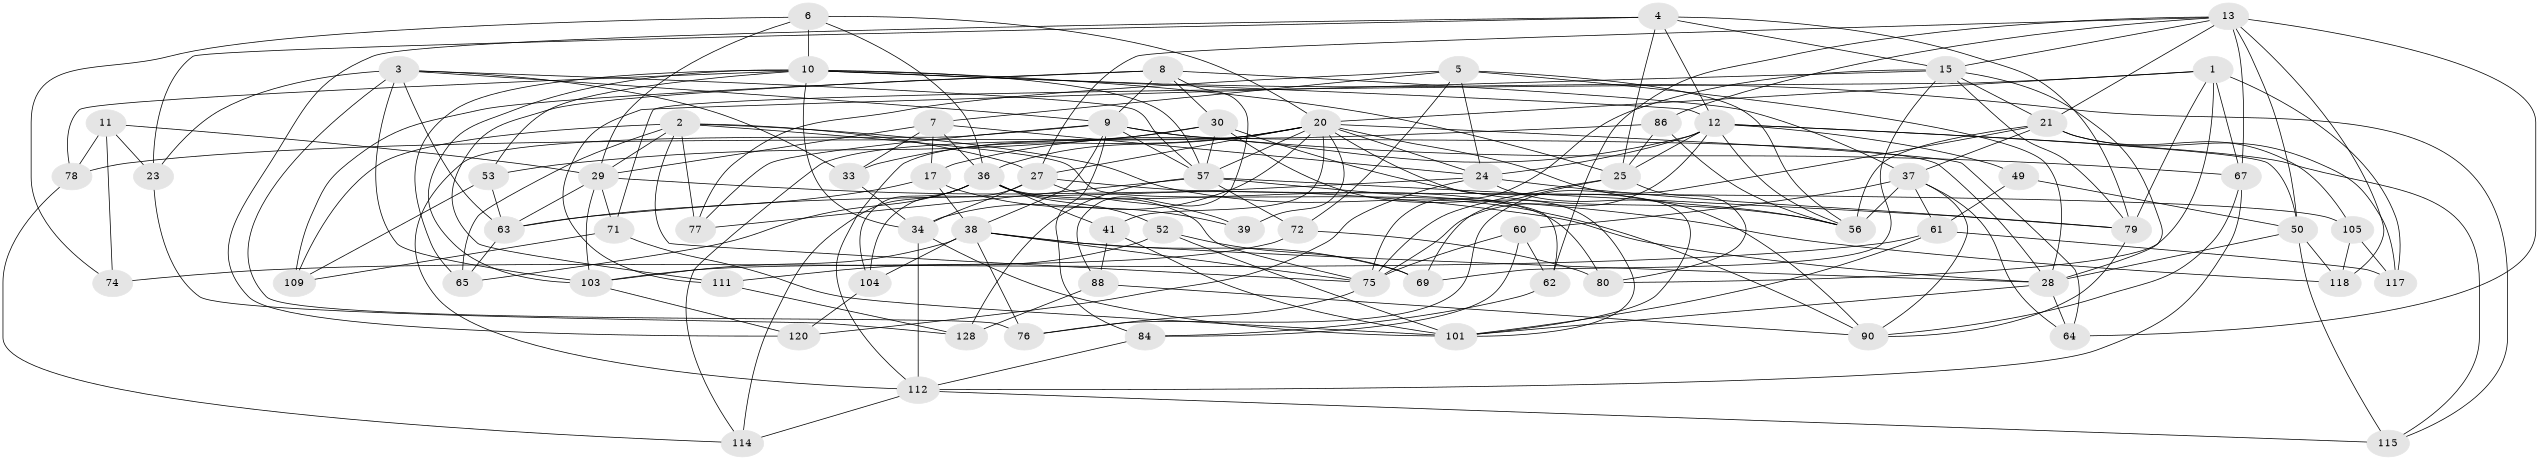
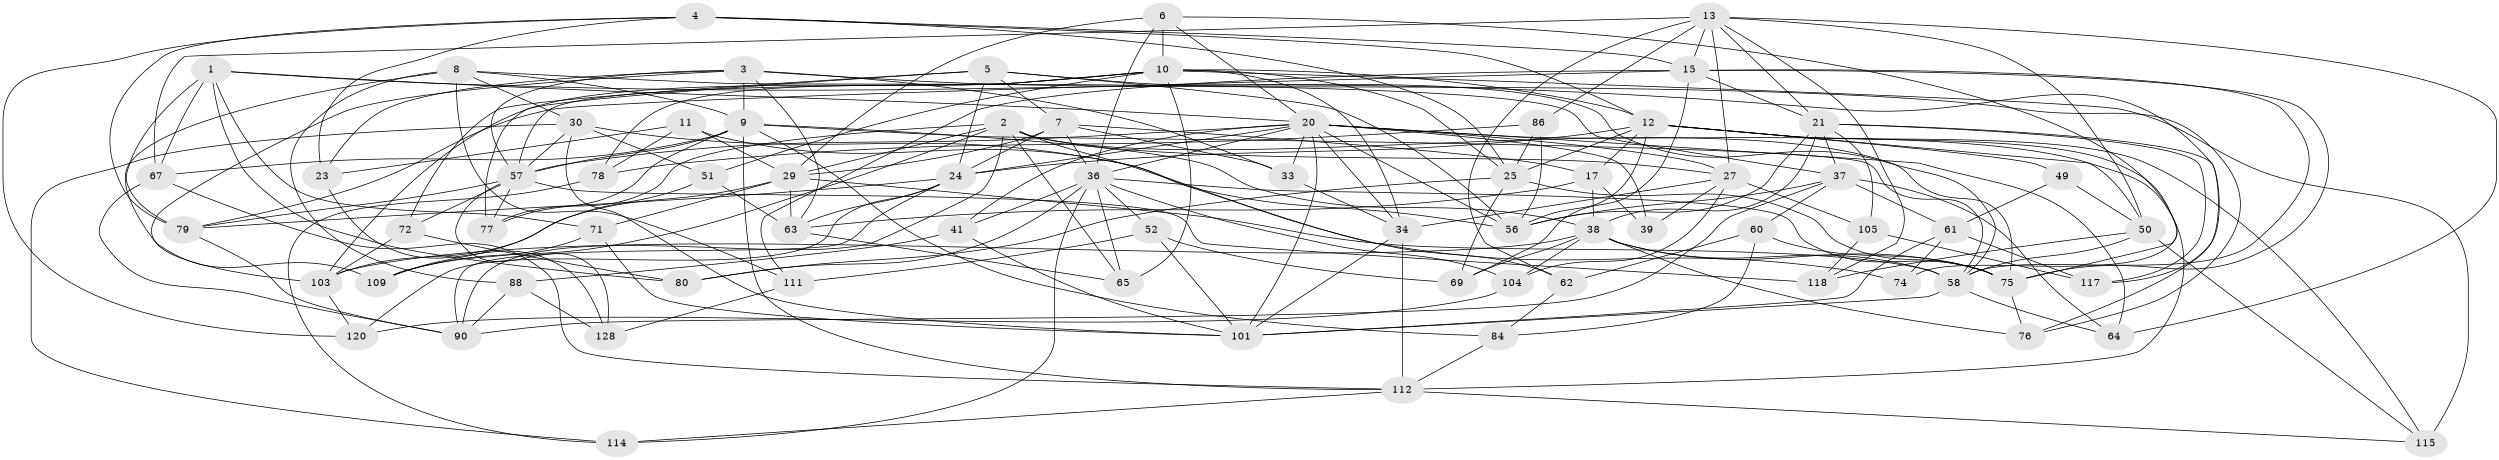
  graph {
    node [color=gray90 style=filled]
    1 [super="+22"]
    20 [super="+54+26"]
    67 [super="+85"]
    71
    79 [super="+132"]
    80
    117
    27 [super="+99"]
    33
    57 [super="+121+97"]
    24 [super="+51+43"]
    56 [super="+81+107"]
    36 [super="+93+66"]
    112 [super="+124+135"]
    34 [super="+87"]
    64
    39
    41
    101 [super="+134"]
    90 [super="+126"]
    109
    2 [super="+32"]
    29 [super="+139+116"]
    62
    65
    75 [super="+86"]
    77
    105
    104
    63 [super="+113"]
    103 [super="+130"]
-   58 [super="+119+96" label=28]
+   58 [super="+119+96"]
    84
    76
    3 [super="+125"]
    9 [super="+92+35"]
    23
    38 [super="+100+102+40"]
    128
    72
    118
    120
    4 [super="+44"]
    12 [super="+14+48"]
    15 [super="+18+94"]
    25 [super="+46"]
    17
    115
    49
    50 [super="+91"]
    111
    21 [super="+55+47"]
    69
    5 [super="+73"]
    7 [super="+82"]
    6 [super="+106"]
    10 [super="+131+70"]
    74 [super="+138"]
-   53
+   53 [label=51]
    78
    114
    52
    8 [super="+98"]
    30 [super="+89+31"]
    37 [super="+45+129"]
    88
    60
    61 [super="+133"]
    11
    13 [super="+19+95"]
    n71 [label=86]
    1 -- 20
    1 -- 67
    1 -- 71
    1 -- 79
    1 -- 80
    1 -- 117
    20 -- 27
    20 -- 33
    20 -- 57
    20 -- 24
    20 -- 56
    20 -- 36
    20 -- 112
    20 -- 34
    20 -- 64
    20 -- 39
    20 -- 41
    20 -- 101
    67 -- 112
    67 -- 90
    71 -- 101
    71 -- 109
    79 -- 90
    27 -- 34
    27 -- 39
    27 -- 105
    27 -- 104
    33 -- 34
    57 -- 79
    57 -- 77
    57 -- 128
    57 -- 72
    57 -- 118
    24 -- 79
    24 -- 90
    24 -- 63
    24 -- 120
    36 -- 80
    36 -- 41
    36 -- 65
    36 -- 75
    36 -- 104
    36 -- 114
    36 -- 52
    112 -- 115
    112 -- 114
    34 -- 112
    34 -- 101
    41 -- 101
    41 -- 88
    2 -- 27
    2 -- 90
    2 -- 109
    2 -- 29
    2 -- 62
    2 -- 65
    2 -- 75
    2 -- 77
    29 -- 71
    29 -- 63
    29 -- 103
    29 -- 58
    62 -- 84
    75 -- 76
    105 -- 117
    105 -- 118
    104 -- 120
    63 -- 65
    103 -- 120
    58 -- 64
    58 -- 101
    84 -- 112
    3 -- 33
    3 -- 57
    3 -- 63
    3 -- 103
    3 -- 76
    3 -- 9 [weight=2]
    3 -- 23
    9 -- 67
    9 -- 57
    9 -- 112
    9 -- 77
    9 -- 58
    9 -- 84
    9 -- 38
    23 -- 128
    38 -- 75
    38 -- 104
    38 -- 103
    38 -- 58
    38 -- 76
    38 -- 69
    72 -- 80
    72 -- 103
    4 -- 79
    4 -- 23
    4 -- 120
    4 -- 12
    4 -- 15
    4 -- 25
    12 -- 24
    12 -- 56
    12 -- 75
    12 -- 25
    12 -- 17
    12 -- 115
    12 -- 49
    12 -- 50
    15 -- 79
    15 -- 75
    15 -- 58
    15 -- 111
    15 -- 21
    15 -- 69
    25 -- 80
    25 -- 75
    25 -- 69
    17 -- 39
    17 -- 63
    17 -- 38
    49 -- 50
    49 -- 61
    50 -- 58
    50 -- 118
    50 -- 115
    111 -- 128
    21 -- 117
    21 -- 56
    21 -- 105
    21 -- 76
+   21 -- 38
    21 -- 37
    5 -- 24
    5 -- 56
    5 -- 77
    5 -- 58
    5 -- 72
    5 -- 7
    7 -- 33
    7 -- 24
    7 -- 36
    7 -- 29
    7 -- 17
    6 -- 20
    6 -- 36
    6 -- 29
    6 -- 10 [weight=2]
    6 -- 74
    10 -- 57
    10 -- 34
    10 -- 65
    10 -- 103
    10 -- 12
    10 -- 25
    10 -- 115
    10 -- 53
    10 -- 78
    53 -- 109
    53 -- 63
    78 -- 114
    52 -- 101
    52 -- 111
    52 -- 69
    8 -- 109
    8 -- 9
    8 -- 111
    8 -- 30
    8 -- 37
    8 -- 88
    30 -- 57
    30 -- 56
    30 -- 101
    30 -- 53
    30 -- 114
    37 -- 56 [weight=2]
    37 -- 64
    37 -- 90
    37 -- 60
    37 -- 61
    88 -- 90
    88 -- 128
    60 -- 62
    60 -- 75
    60 -- 84
    61 -- 117
    61 -- 101
    61 -- 74 [weight=2]
    11 -- 29
    11 -- 23
    11 -- 74
    11 -- 78
    13 -- 67 [weight=2]
    13 -- 27
    13 -- 64
    13 -- 62
    13 -- 118
    13 -- 15
    13 -- 50
    13 -- 21
    13 -- n71
    n71 -- 56
    n71 -- 25
    n71 -- 78
  }
